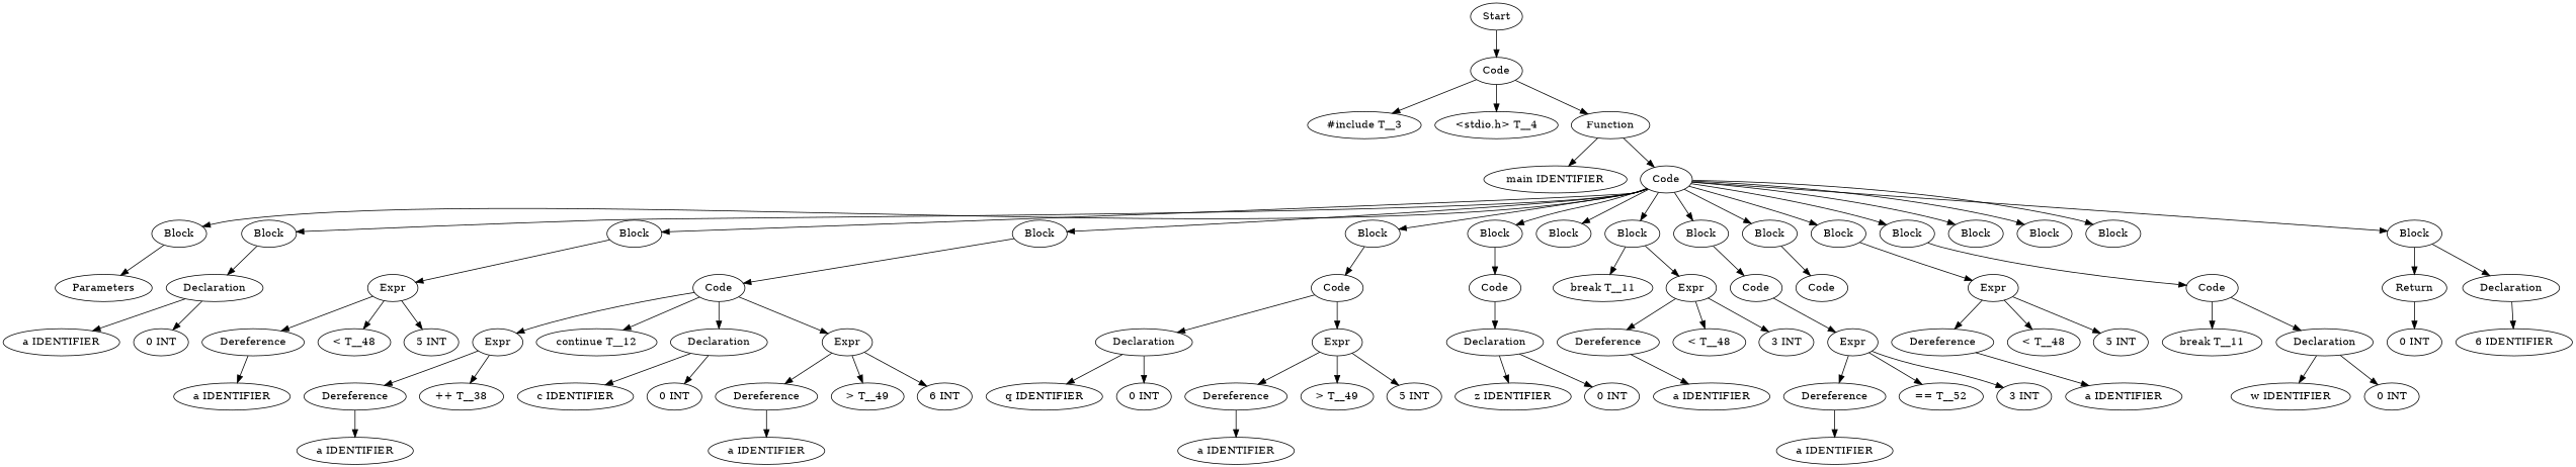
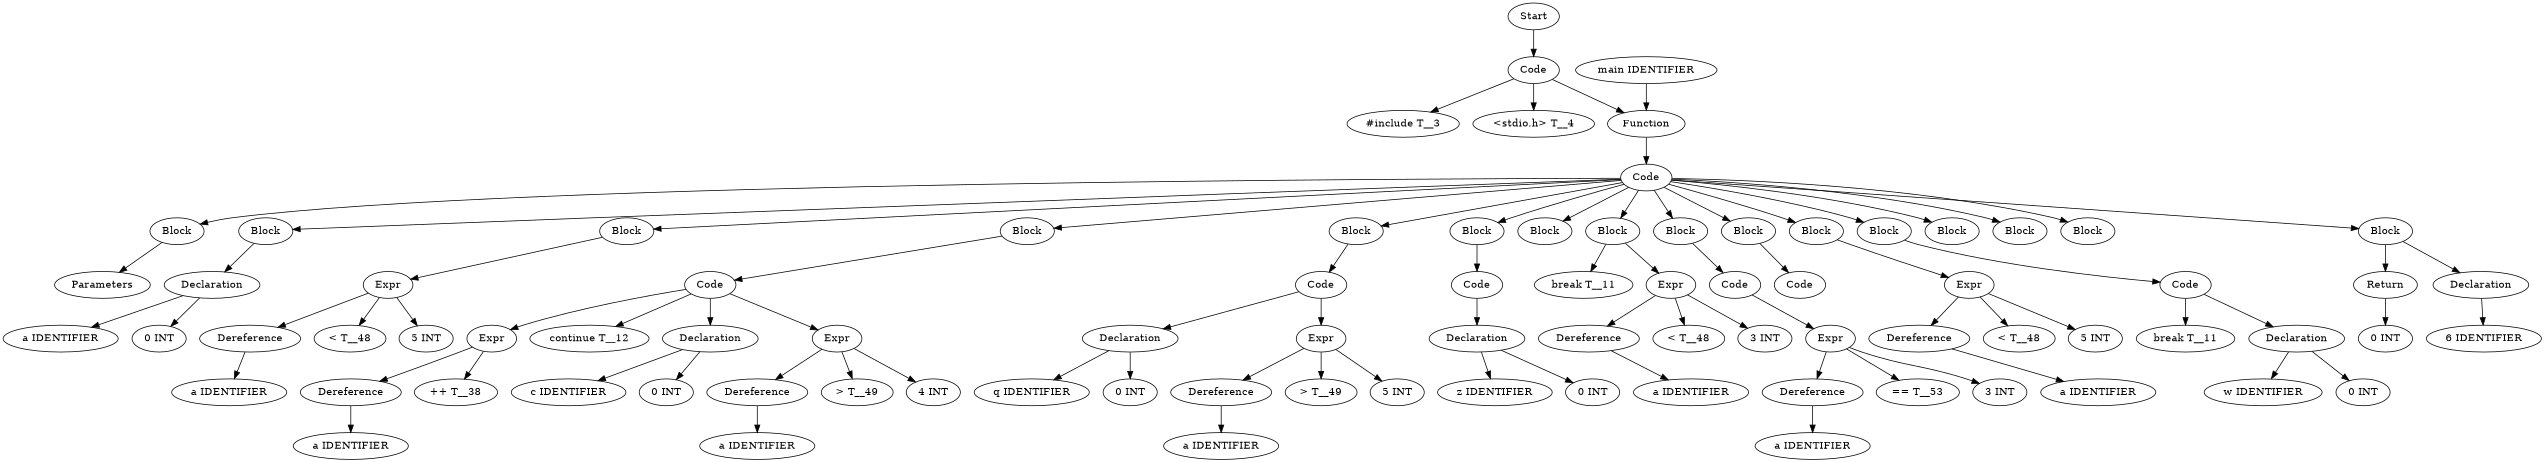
  digraph {
    n1 [label=Start]
    n2 [label=Code]
    n3 [label="#include T__3"]
    n4 [label="<stdio.h> T__4"]
    n5 [label=Function]
    n6 [label="main IDENTIFIER"]
    n7 [label=Code]
    n8 [label=Block]
    n9 [label=Block]
    n10 [label=Block]
    n11 [label=Block]
    n12 [label=Block]
    n13 [label=Block]
    n14 [label=Block]
    n15 [label=Block]
    n16 [label=Block]
    n17 [label=Block]
    n18 [label=Block]
    n19 [label=Block]
    n20 [label=Block]
    n21 [label=Block]
    n22 [label=Block]
    n23 [label=Block]
    n24 [label=Parameters]
    n25 [label=Declaration]
    n26 [label=Expr]
    n27 [label=Code]
    n28 [label=Code]
    n29 [label=Code]
    n30 [label="break T__11"]
    n31 [label=Expr]
    n32 [label=Code]
    n33 [label=Code]
    n34 [label=Expr]
    n35 [label=Code]
    n36 [label=Return]
    n37 [label=Declaration]
    n38 [label="a IDENTIFIER"]
    n39 [label="0 INT"]
    n40 [label=Dereference]
    n41 [label="< T__48"]
    n42 [label="5 INT"]
    n43 [label=Expr]
    n44 [label="continue T__12"]
    n45 [label=Declaration]
    n46 [label=Expr]
    n47 [label=Declaration]
    n48 [label=Expr]
    n49 [label=Declaration]
    n50 [label=Dereference]
    n51 [label="< T__48"]
    n52 [label="3 INT"]
    n53 [label=Expr]
    n54 [label=Dereference]
    n55 [label="< T__48"]
    n56 [label="5 INT"]
    n57 [label="break T__11"]
    n58 [label=Declaration]
    n59 [label="0 INT"]
    n60 [label="6 IDENTIFIER"]
    n61 [label="a IDENTIFIER"]
    n62 [label=Dereference]
    n63 [label="++ T__38"]
    n64 [label="c IDENTIFIER"]
    n65 [label="0 INT"]
    n66 [label=Dereference]
    n67 [label="> T__49"]
-   n68 [label="6 INT"]
+   n68 [label="4 INT"]
    n69 [label="a IDENTIFIER"]
    n70 [label="a IDENTIFIER"]
    n71 [label="q IDENTIFIER"]
    n72 [label="0 INT"]
    n73 [label=Dereference]
    n74 [label="> T__49"]
    n75 [label="5 INT"]
    n76 [label="a IDENTIFIER"]
    n77 [label="z IDENTIFIER"]
    n78 [label="0 INT"]
    n79 [label="a IDENTIFIER"]
    n80 [label=Dereference]
-   n81 [label="== T__52"]
+   n81 [label="== T__53"]
    n82 [label="3 INT"]
    n83 [label="a IDENTIFIER"]
    n84 [label="a IDENTIFIER"]
    n85 [label="w IDENTIFIER"]
    n86 [label="0 INT"]
    n1 -> n2
    n2 -> n3
    n2 -> n4
    n2 -> n5
-   n5 -> n6
+   n6 -> n5
    n5 -> n7
    n7 -> n8
    n7 -> n9
    n7 -> n10
    n7 -> n11
    n7 -> n12
    n7 -> n13
    n7 -> n14
    n7 -> n15
    n7 -> n16
    n7 -> n17
    n7 -> n18
    n7 -> n19
    n7 -> n20
    n7 -> n21
    n7 -> n22
    n7 -> n23
    n8 -> n24
    n9 -> n25
    n10 -> n26
    n11 -> n27
    n12 -> n28
    n13 -> n29
    n15 -> n30
    n15 -> n31
    n16 -> n32
    n17 -> n33
    n18 -> n34
    n19 -> n35
    n23 -> n36
    n23 -> n37
    n25 -> n38
    n25 -> n39
    n26 -> n40
    n26 -> n41
    n26 -> n42
    n27 -> n43
    n27 -> n44
    n27 -> n45
    n27 -> n46
    n28 -> n47
    n28 -> n48
    n29 -> n49
    n31 -> n50
    n31 -> n51
    n31 -> n52
    n32 -> n53
    n34 -> n54
    n34 -> n55
    n34 -> n56
    n35 -> n57
    n35 -> n58
    n36 -> n59
    n37 -> n60
    n40 -> n61
    n43 -> n62
    n43 -> n63
    n45 -> n64
    n45 -> n65
    n46 -> n66
    n46 -> n67
    n46 -> n68
    n47 -> n71
    n47 -> n72
    n48 -> n73
    n48 -> n74
    n48 -> n75
    n49 -> n77
    n49 -> n78
    n50 -> n79
    n53 -> n80
    n53 -> n81
    n53 -> n82
    n54 -> n84
    n58 -> n85
    n58 -> n86
    n62 -> n69
    n66 -> n70
    n73 -> n76
    n80 -> n83
  }
